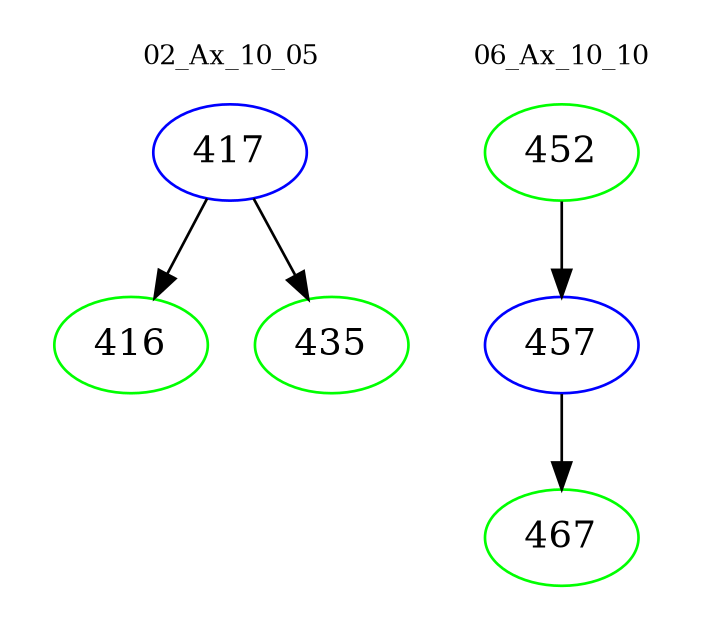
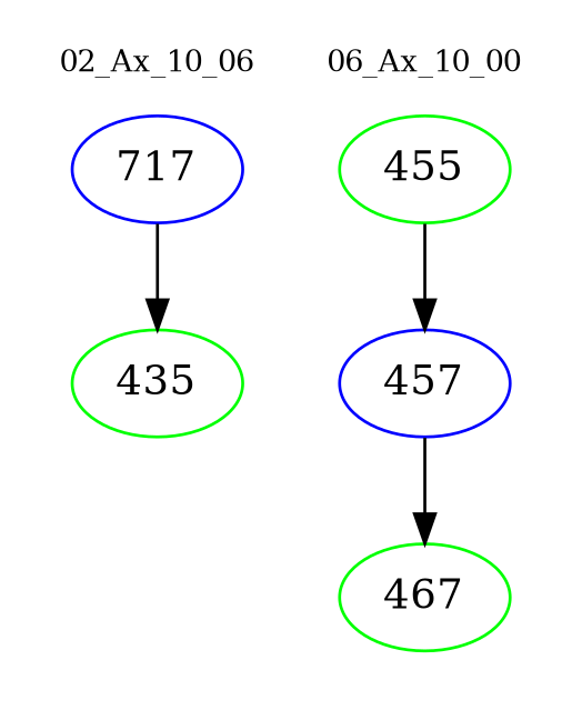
  digraph {
    node [color=green]
    edge [color=black]
-   n1 [color=blue label=417]
-   n2 [label=416]
+   n1 [color=blue label=717]
    n3 [label=435]
    n4 [color=blue label=457]
-   n5 [label=452]
+   n5 [label=455]
    n6 [label=467]
    subgraph cluster_1 {
      color=white
      fontsize=10
-     label="02_Ax_10_05"
+     label="02_Ax_10_06"
      n1
-     n2
      n3
    }
    subgraph cluster_2 {
      color=white
      fontsize=10
-     label="06_Ax_10_10"
+     label="06_Ax_10_00"
      n4
      n5
      n6
    }
-   n1 -> n2
    n1 -> n3
    n4 -> n6
    n5 -> n4
  }
